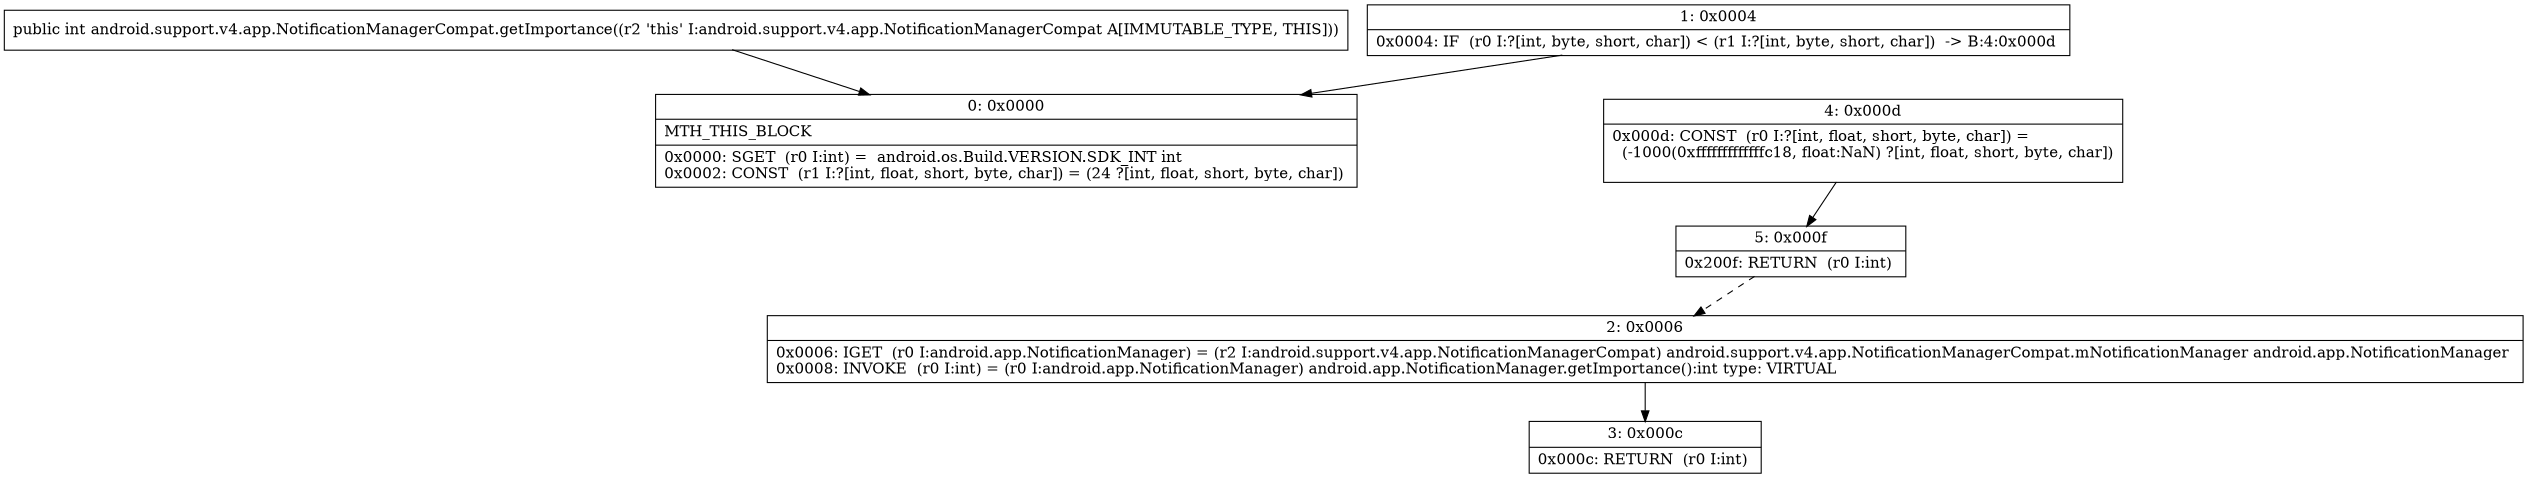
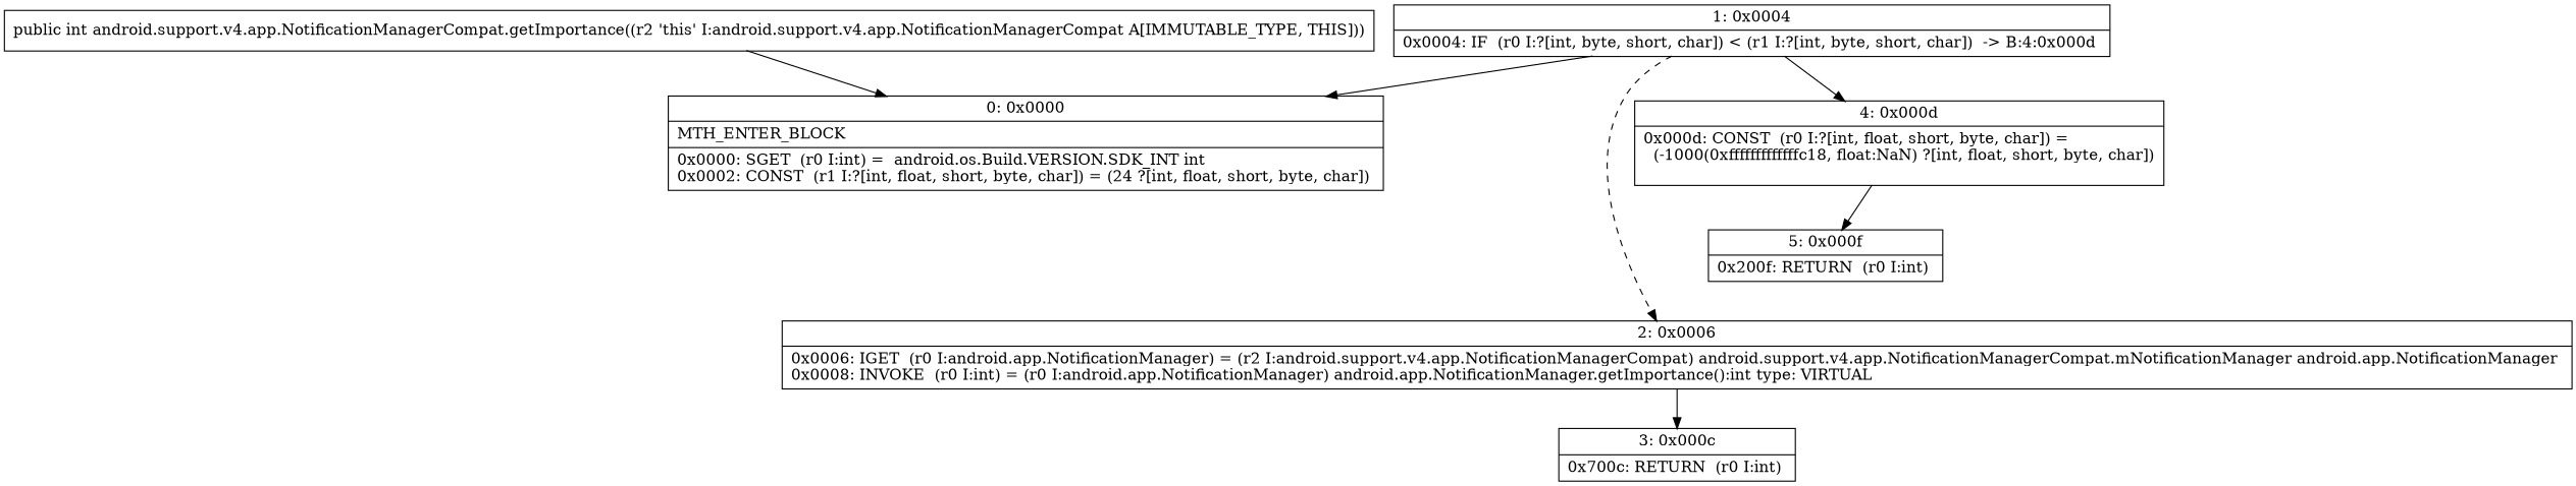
  digraph {
    node [shape=record]
-   n1 [label="{0\:\ 0x0000|MTH_THIS_BLOCK\l|0x0000: SGET  (r0 I:int) =  android.os.Build.VERSION.SDK_INT int \l0x0002: CONST  (r1 I:?[int, float, short, byte, char]) = (24 ?[int, float, short, byte, char]) \l}"]
+   n1 [label="{0\:\ 0x0000|MTH_ENTER_BLOCK\l|0x0000: SGET  (r0 I:int) =  android.os.Build.VERSION.SDK_INT int \l0x0002: CONST  (r1 I:?[int, float, short, byte, char]) = (24 ?[int, float, short, byte, char]) \l}"]
    n2 [label="{1\:\ 0x0004|0x0004: IF  (r0 I:?[int, byte, short, char]) \< (r1 I:?[int, byte, short, char])  \-\> B:4:0x000d \l}"]
    n3 [label="{2\:\ 0x0006|0x0006: IGET  (r0 I:android.app.NotificationManager) = (r2 I:android.support.v4.app.NotificationManagerCompat) android.support.v4.app.NotificationManagerCompat.mNotificationManager android.app.NotificationManager \l0x0008: INVOKE  (r0 I:int) = (r0 I:android.app.NotificationManager) android.app.NotificationManager.getImportance():int type: VIRTUAL \l}"]
    n4 [label="{4\:\ 0x000d|0x000d: CONST  (r0 I:?[int, float, short, byte, char]) = \l  (\-1000(0xfffffffffffffc18, float:NaN) ?[int, float, short, byte, char])\l \l}"]
-   n5 [label="{3\:\ 0x000c|0x000c: RETURN  (r0 I:int) \l}"]
+   n5 [label="{3\:\ 0x000c|0x700c: RETURN  (r0 I:int) \l}"]
    n6 [label="{5\:\ 0x000f|0x200f: RETURN  (r0 I:int) \l}"]
    n7 [label="{public int android.support.v4.app.NotificationManagerCompat.getImportance((r2 'this' I:android.support.v4.app.NotificationManagerCompat A[IMMUTABLE_TYPE, THIS])) }"]
    n2 -> n1
-   n6 -> n3 [style=dashed]
+   n2 -> n3 [style=dashed]
+   n2 -> n4
    n3 -> n5
    n4 -> n6
    n7 -> n1
  }
